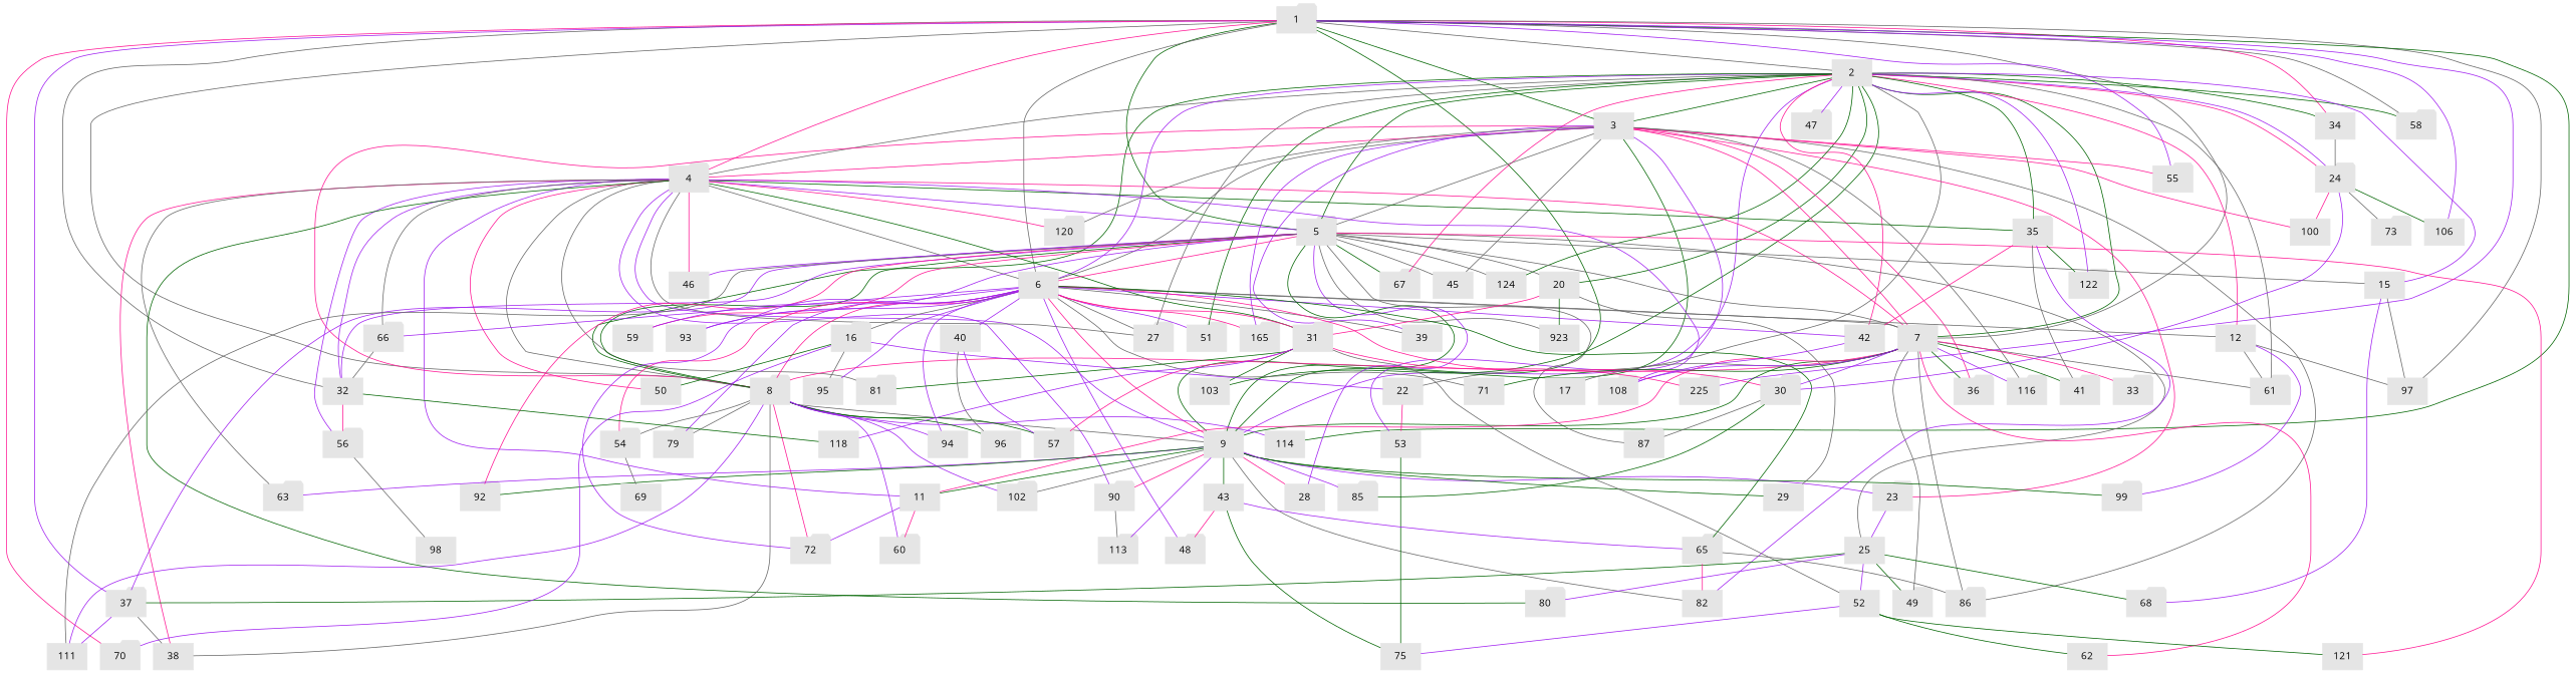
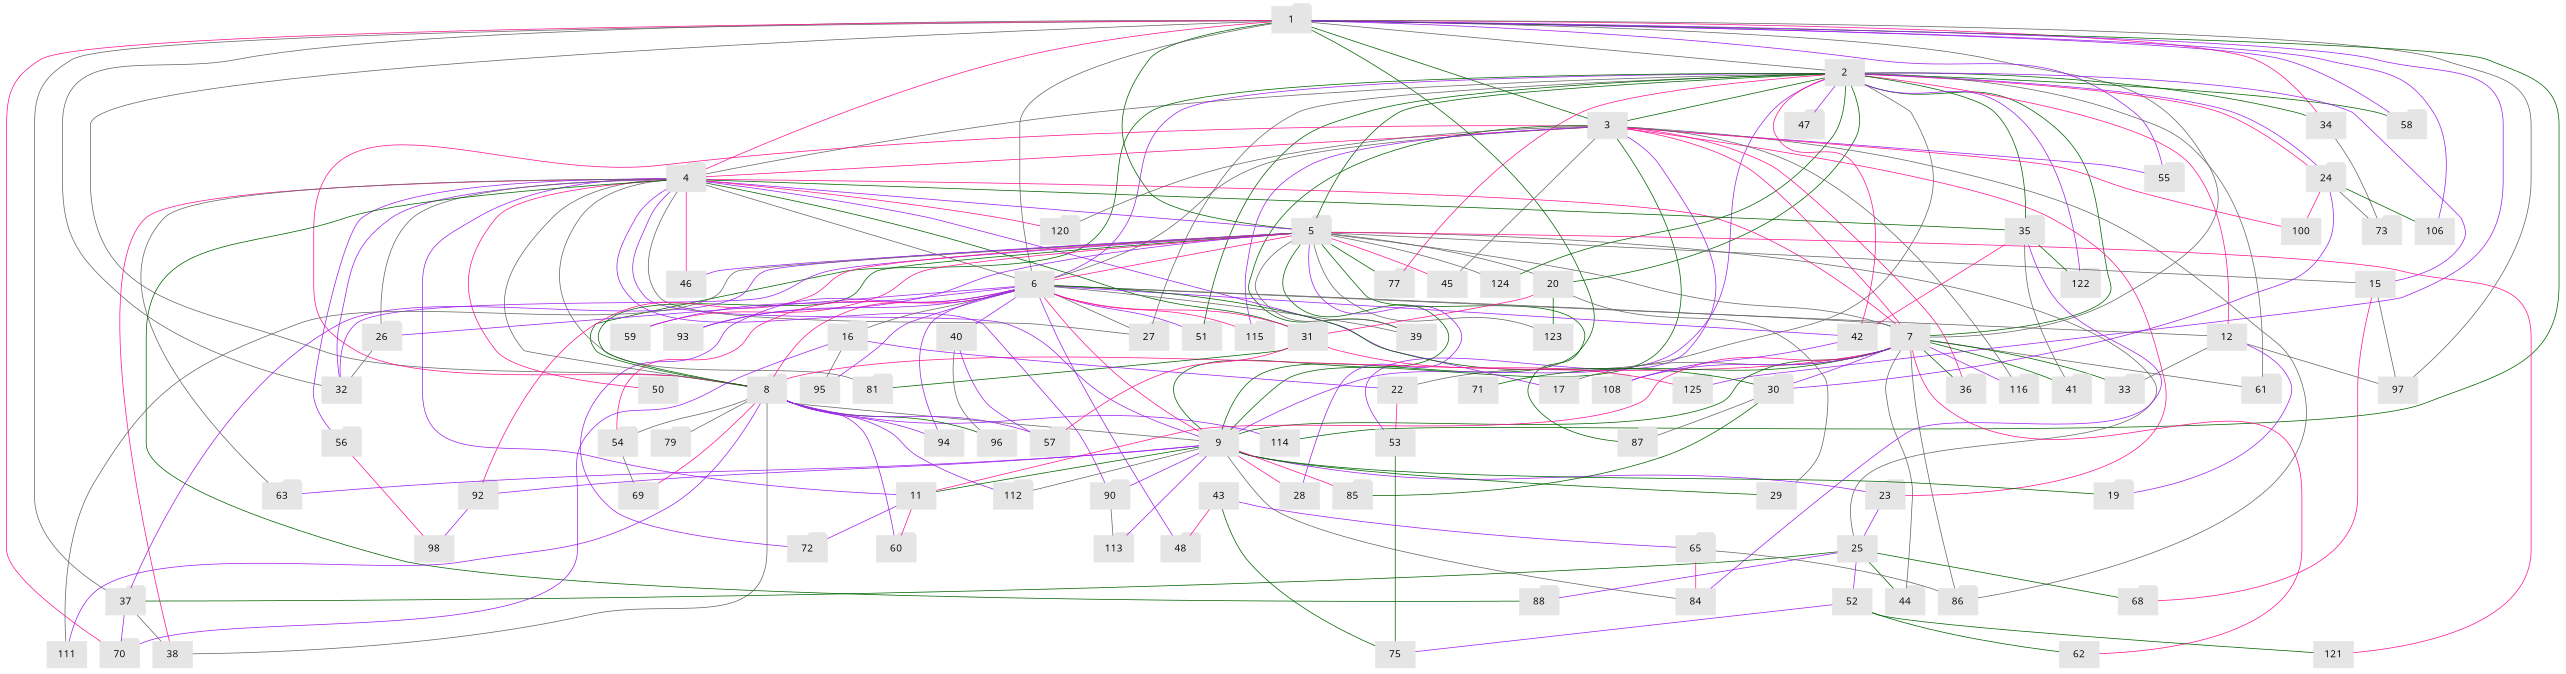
  graph {
    fontname="Open Sans"
    node [color=gray90 fontname="Open Sans" shape=folder style=filled]
    edge [color=gray40 fontname="Open Sans"]
    1 [super="+78"]
    2 [shape=box super="+13"]
    3 [shape=box super="+66"]
    4 [super="+14"]
    5 [super="+76"]
    6 [shape=box super="+10"]
    7 [shape=box super="+18"]
    8 [super="+64"]
    9 [super="+21"]
    32 [shape=box super="+77"]
    34 [shape=box]
    37
    55
    58
    70 [super="+91"]
    97 [shape=box super="+112"]
    106 [shape=box]
    114 [shape=box]
-   125 [label=225]
+   125
    12 [shape=box]
    15 [shape=box]
    20 [shape=box]
    22 [shape=box]
    24
    27 [super="+107"]
    35 [super="+84"]
    42 [shape=box super="+83"]
    47
    51
    61
-   67
-   103 [shape=box]
+   67 [label=77]
    122
    124 [shape=box]
    23
    36
    39 [shape=box]
    45 [shape=box]
    53 [shape=box]
    86 [super="+109"]
    100 [shape=box]
-   115 [label=165]
+   115
    116
    120
    11 [shape=box super="+119"]
    17 [shape=box]
-   26 [label=66]
+   26
    31 [super="+105"]
    38 [shape=box super="+117"]
    46 [shape=box]
    50 [shape=box]
    56
    63
    81
-   88 [label=80]
+   88
    90
    25 [shape=box super="+44"]
    28 [shape=box]
    59 [shape=box]
    87
    92
    93 [shape=box]
    111 [shape=box]
    121 [shape=box]
-   123 [shape=box label=923]
+   123 [shape=box]
    16 [super="+99"]
    30 [super="+104"]
    40 [shape=box]
    48 [super="+80"]
    54
    65 [super="+74"]
    71 [shape=box]
    72
    79 [super="+101"]
    94 [shape=box]
    95 [shape=box]
    33
    41
-   49
+   49 [label=44]
    62 [shape=box]
    108
    96 [shape=box]
    57
    60
    69 [shape=box]
-   102
-   19 [label=99]
+   102 [label=112]
+   19
    29 [shape=box]
    43 [shape=box]
-   82 [shape=box]
+   82 [shape=box label=84]
    85 [super="+89"]
    113
-   118 [shape=box]
    73
    68
    75 [shape=box]
    52 [shape=box super="+110"]
    98 [shape=box]
    1 -- 2
    1 -- 3 [color=darkgreen]
    1 -- 4 [color=deeppink]
    1 -- 5 [color=darkgreen]
    1 -- 6 [weight=2]
    1 -- 7
    1 -- 8
    1 -- 9 [color=darkgreen]
    1 -- 32
    1 -- 34 [color=deeppink]
-   1 -- 37 [color=purple]
+   1 -- 37
    1 -- 55 [color=purple]
-   1 -- 58
+   1 -- 58 [color=purple]
    1 -- 70 [color=deeppink weight=2]
    1 -- 97
    1 -- 106 [color=purple]
    1 -- 114 [color=darkgreen]
    1 -- 125 [color=purple]
    2 -- 3 [color=darkgreen]
    2 -- 4
    2 -- 5 [color=darkgreen]
    2 -- 6 [color=purple weight=2]
    2 -- 7 [color=darkgreen]
    2 -- 8 [color=darkgreen]
    2 -- 9 [color=purple]
    2 -- 34 [color=darkgreen]
    2 -- 58 [color=darkgreen]
    2 -- 12 [color=deeppink weight=2]
    2 -- 15 [color=purple]
    2 -- 20 [color=darkgreen]
    2 -- 22
    2 -- 24 [color=deeppink]
    2 -- 24 [color=purple]
    2 -- 27
    2 -- 35 [color=darkgreen]
    2 -- 42 [color=deeppink]
    2 -- 47 [color=purple weight=2]
    2 -- 51 [color=darkgreen]
    2 -- 61
    2 -- 67 [color=deeppink]
-   2 -- 103 [color=darkgreen]
    2 -- 122 [color=purple]
    2 -- 124 [color=darkgreen]
    3 -- 4 [color=deeppink]
-   3 -- 5
+   39 -- 5
    3 -- 6 [weight=2]
    3 -- 7 [color=deeppink]
    3 -- 8 [color=deeppink]
    3 -- 9 [color=darkgreen]
-   3 -- 55 [color=deeppink]
+   3 -- 55 [color=purple]
    3 -- 23 [color=deeppink]
    3 -- 36 [color=deeppink]
-   3 -- 39 [color=purple]
+   3 -- 39 [color=darkgreen]
    3 -- 45
    3 -- 53 [color=purple]
    3 -- 86
    3 -- 100 [color=deeppink]
    3 -- 115 [color=purple]
    3 -- 116
    3 -- 120
    4 -- 5 [color=purple]
    4 -- 6 [weight=2]
    4 -- 7 [color=deeppink weight=2]
    4 -- 8
    4 -- 9 [color=purple]
    4 -- 32 [color=purple]
    4 -- 27
    4 -- 35 [color=darkgreen]
    4 -- 120 [color=deeppink]
    4 -- 11 [color=purple]
-   4 -- 108 [color=purple]
+   4 -- 17 [color=purple]
    4 -- 26
    4 -- 31 [color=darkgreen]
    4 -- 38 [color=deeppink]
    4 -- 46 [color=deeppink]
    4 -- 50 [color=deeppink]
    4 -- 56 [color=purple]
    4 -- 63
    4 -- 81
    4 -- 88 [color=darkgreen]
    4 -- 90 [color=purple]
    5 -- 6 [color=deeppink weight=2]
    5 -- 7
    5 -- 8 [color=darkgreen]
    5 -- 9 [color=darkgreen]
    5 -- 32 [color=purple]
    5 -- 37 [color=purple]
    5 -- 15
    5 -- 20 [weight=2]
    5 -- 67 [color=darkgreen]
    5 -- 124
-   5 -- 45
+   5 -- 45 [color=deeppink]
    5 -- 46 [color=purple]
    5 -- 25
    5 -- 28 [color=purple]
    5 -- 59 [color=deeppink]
-   5 -- 87
+   5 -- 87 [color=darkgreen]
    5 -- 92 [color=deeppink]
    5 -- 93 [color=purple]
    5 -- 111
    5 -- 121 [color=deeppink]
    5 -- 123
    6 -- 7 [weight=3]
    6 -- 8 [color=deeppink weight=2]
    6 -- 9 [color=deeppink weight=3]
    6 -- 12
    6 -- 27
    6 -- 42 [color=purple]
    6 -- 51 [color=purple]
    6 -- 39
    6 -- 115 [color=deeppink]
    6 -- 26 [color=purple]
    6 -- 31 [color=deeppink]
    6 -- 59 [color=purple]
    6 -- 93 [color=purple]
    6 -- 16 [weight=2]
-   6 -- 30 [color=deeppink]
+   6 -- 30 [color=darkgreen]
    6 -- 40 [color=purple weight=2]
    6 -- 48 [color=purple]
    6 -- 54 [color=deeppink]
-   6 -- 65 [color=darkgreen]
-   6 -- 71
    6 -- 72 [color=purple]
-   6 -- 79 [color=purple weight=2]
    6 -- 94 [color=purple]
    6 -- 95 [color=purple]
    7 -- 8 [color=deeppink]
    7 -- 9 [color=darkgreen]
    7 -- 61
    7 -- 36 [color=darkgreen]
    7 -- 86
    7 -- 116 [color=purple]
    7 -- 11 [color=deeppink]
    7 -- 17
    7 -- 30 [color=purple]
    7 -- 71 [color=darkgreen]
-   7 -- 33 [color=deeppink]
+   7 -- 33 [color=darkgreen]
    7 -- 41 [color=darkgreen]
    7 -- 49
    7 -- 62 [color=deeppink]
    7 -- 108 [color=purple]
    8 -- 9
    8 -- 114 [color=purple]
    8 -- 38
    8 -- 111 [color=purple]
    8 -- 54
    8 -- 79
    8 -- 94 [color=purple]
    8 -- 96 [color=darkgreen]
-   8 -- 57 [color=darkgreen]
+   8 -- 57 [color=purple]
    8 -- 60 [color=purple]
-   8 -- 72 [color=deeppink]
+   8 -- 69 [color=deeppink]
    8 -- 102 [color=purple]
    9 -- 23 [color=purple]
    9 -- 11 [color=darkgreen]
    9 -- 63 [color=purple]
-   9 -- 90 [color=deeppink]
+   9 -- 90 [color=purple]
    9 -- 28 [color=deeppink]
-   9 -- 92 [color=darkgreen]
+   9 -- 92 [color=purple]
    9 -- 102
    9 -- 19 [color=darkgreen]
    9 -- 29 [color=darkgreen]
-   9 -- 43 [color=darkgreen weight=2]
    9 -- 82
-   9 -- 85 [color=purple weight=2]
+   9 -- 85 [color=deeppink weight=2]
    9 -- 113 [color=purple]
-   32 -- 56 [color=deeppink]
-   32 -- 118 [color=darkgreen]
-   34 -- 24
-   37 -- 111 [color=purple]
+   34 -- 73
+   37 -- 70 [color=purple]
    37 -- 38
    12 -- 97
-   12 -- 61
+   12 -- 33
    12 -- 19 [color=purple]
    15 -- 97
-   15 -- 68 [color=purple]
+   15 -- 68 [color=deeppink]
    20 -- 31 [color=deeppink]
    20 -- 123 [color=darkgreen]
    20 -- 29
    22 -- 53 [color=deeppink]
    24 -- 106 [color=darkgreen]
    24 -- 100 [color=deeppink]
    24 -- 30 [color=purple]
    24 -- 73
    35 -- 42 [color=deeppink]
    35 -- 122 [color=darkgreen]
    35 -- 41
    35 -- 82 [color=purple]
    42 -- 108 [color=purple]
    23 -- 25 [color=purple]
    53 -- 75 [color=darkgreen]
    11 -- 72 [color=purple]
    11 -- 60 [color=deeppink]
    26 -- 32
    31 -- 125 [color=deeppink]
-   31 -- 103 [color=darkgreen]
    31 -- 81 [color=darkgreen]
    31 -- 57 [color=deeppink]
-   31 -- 118 [color=purple]
-   31 -- 52
-   56 -- 98
+   56 -- 98 [color=deeppink]
    90 -- 113
    25 -- 37 [color=darkgreen]
    25 -- 88 [color=purple]
    25 -- 49 [color=darkgreen]
    25 -- 68 [color=darkgreen]
    25 -- 52 [color=purple]
+   92 -- 98 [color=purple]
    16 -- 70 [color=purple]
    16 -- 22 [color=purple]
-   16 -- 50 [color=darkgreen]
    16 -- 95
    30 -- 87
    30 -- 85 [color=darkgreen]
    40 -- 96
    40 -- 57 [color=purple]
    54 -- 69
    65 -- 86
    65 -- 82 [color=deeppink]
    43 -- 48 [color=deeppink]
    43 -- 65 [color=purple]
    43 -- 75 [color=darkgreen]
    52 -- 121 [color=darkgreen]
    52 -- 62 [color=darkgreen]
    52 -- 75 [color=purple]
  }
